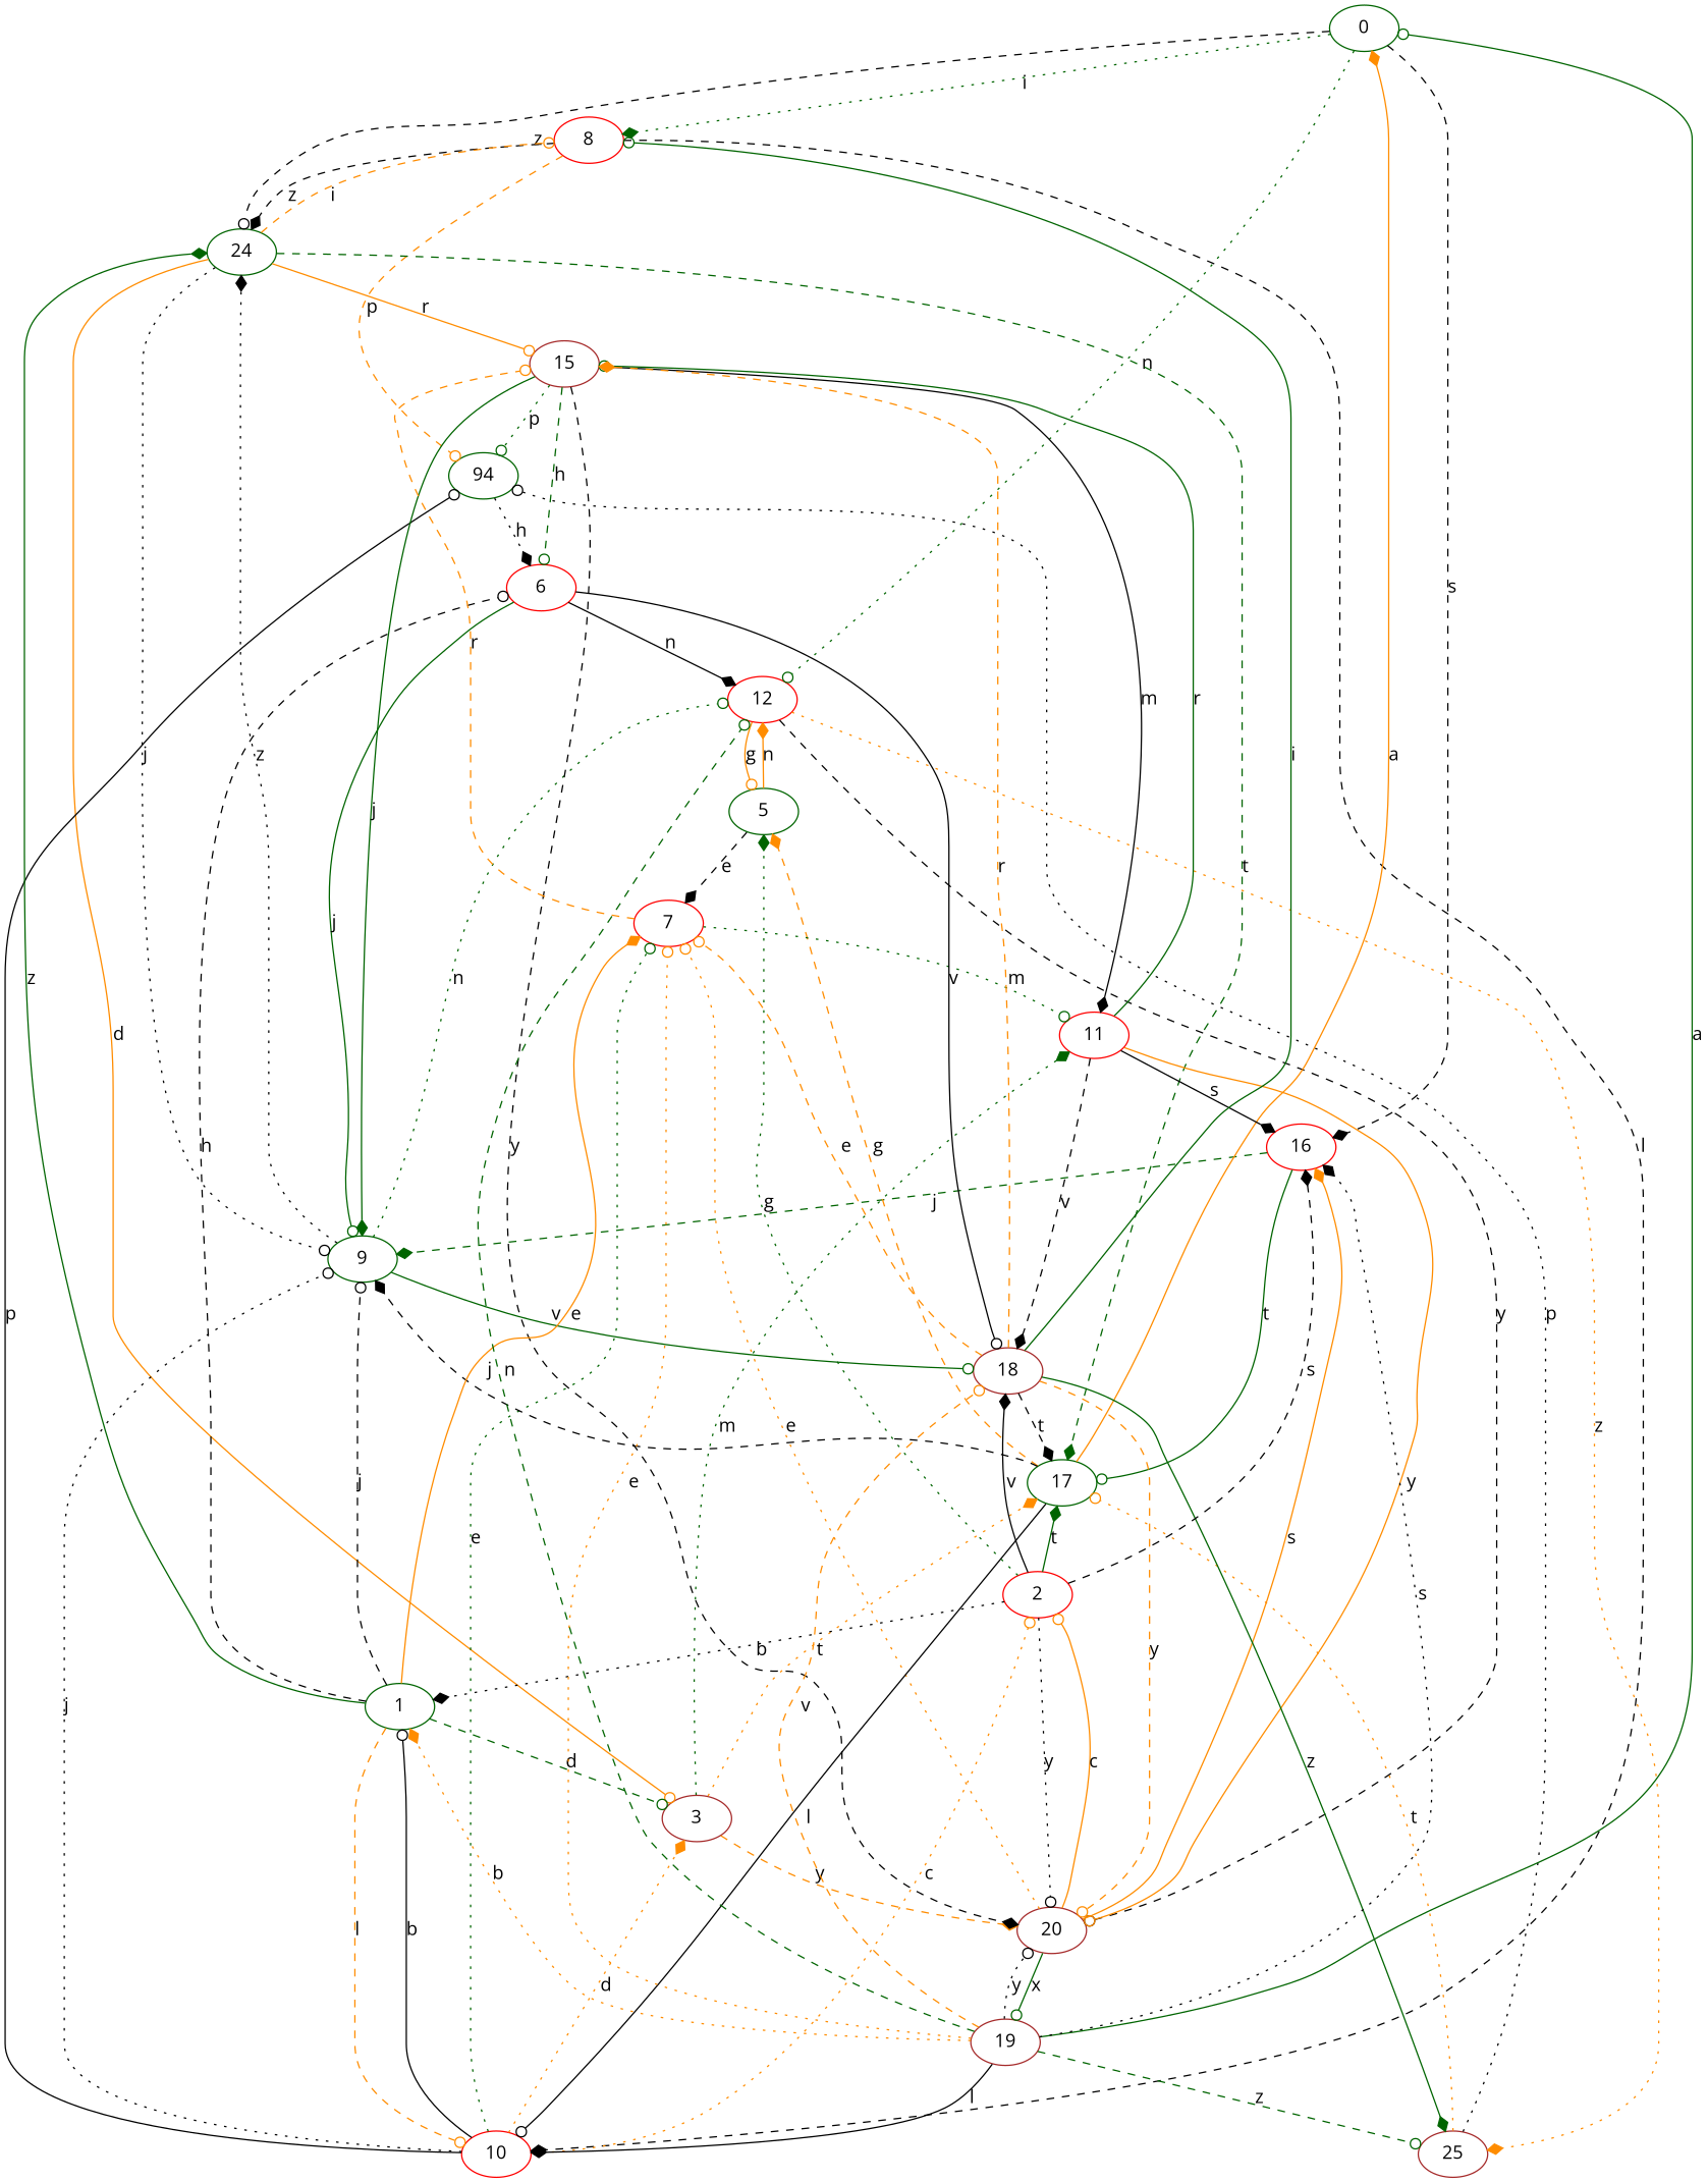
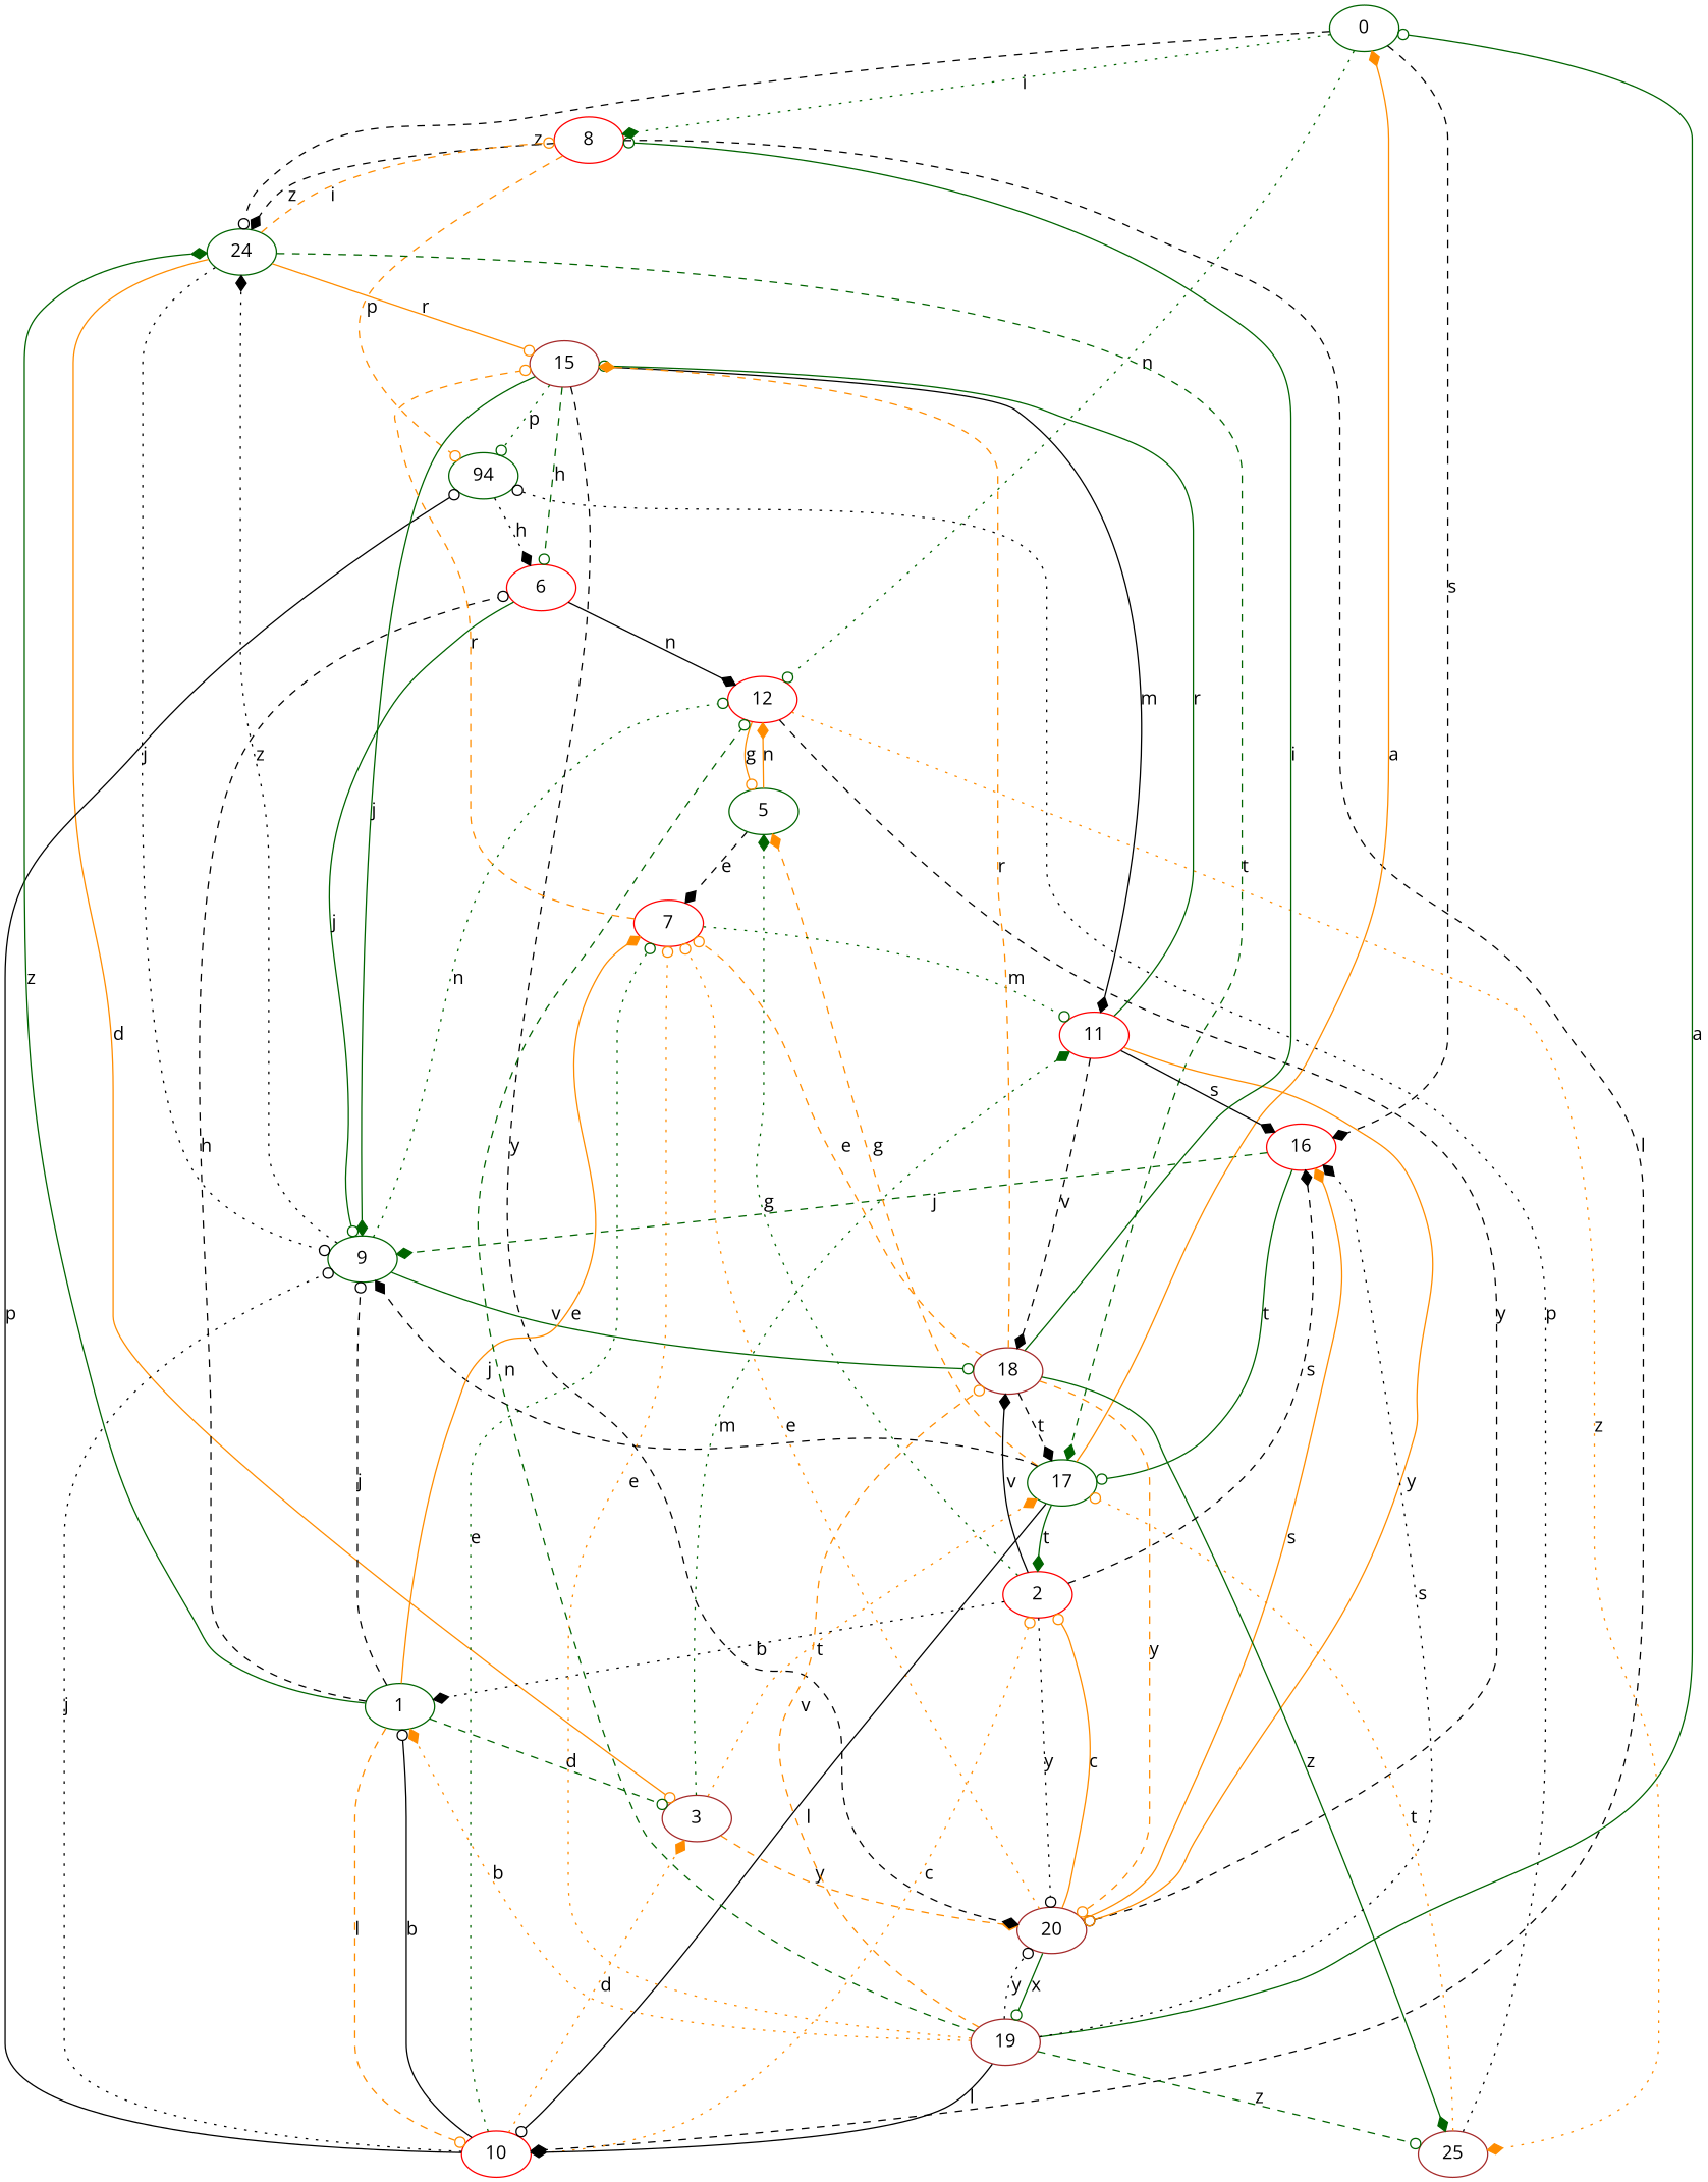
  strict digraph {
    fontname="Open Sans"
    node [color=red fontname="Open Sans"]
    edge [arrowhead=odot color=black fontname="Open Sans" style=dashed]
    0 [color=darkgreen]
    8
    12
    16
    24 [color=darkgreen]
    10
    n7 [color=darkgreen label=94]
    5 [color=darkgreen]
    20 [color=brown]
    25 [color=brown]
    9 [color=darkgreen]
    17 [color=darkgreen]
    3 [color=brown]
    15 [color=brown]
    1 [color=darkgreen]
    n16 [label=7]
    6
    11
    18 [color=brown]
    2
    19 [color=brown]
    0 -> 8 [arrowhead=diamond color=darkgreen label=i style=dotted]
    0 -> 12 [color=darkgreen label=n style=dotted]
    0 -> 16 [arrowhead=diamond label=s]
    0 -> 24 [label=z]
    8 -> 24 [arrowhead=diamond label=z]
    8 -> 10 [arrowhead=diamond label=l]
    8 -> n7 [color=darkorange label=p]
    12 -> 5 [color=darkorange label=g style=solid]
    12 -> 20 [label=y]
    12 -> 25 [arrowhead=diamond color=darkorange label=z style=dotted]
    16 -> 9 [arrowhead=diamond color=darkgreen label=j]
    16 -> 17 [color=darkgreen label=t style=solid]
    24 -> 8 [color=darkorange label=i]
    24 -> 9 [label=j style=dotted]
    24 -> 17 [arrowhead=diamond color=darkgreen label=t]
    24 -> 3 [color=darkorange label=d style=solid]
    24 -> 15 [color=darkorange label=r style=solid]
    10 -> n7 [label=p style=solid]
    10 -> 9 [label=j style=dotted]
    10 -> 3 [arrowhead=diamond color=darkorange label=d style=dotted]
    10 -> 1 [label=b style=solid]
    10 -> n16 [color=darkgreen label=e style=dotted]
    10 -> 2 [color=darkorange label=c style=dotted]
    n7 -> 6 [arrowhead=diamond label=h style=dotted]
    5 -> 12 [arrowhead=diamond color=darkorange label=n style=solid]
    5 -> n16 [arrowhead=diamond label=e]
    20 -> 16 [arrowhead=diamond color=darkorange label=s style=solid]
    20 -> n16 [color=darkorange label=e style=dotted]
    20 -> 2 [color=darkorange label=c style=solid]
    20 -> 19 [color=darkgreen label=x style=solid]
    25 -> n7 [label=p style=dotted]
    25 -> 17 [color=darkorange label=t style=dotted]
    9 -> 12 [color=darkgreen label=n style=dotted]
    9 -> 24 [arrowhead=diamond label=z style=dotted]
    9 -> 18 [color=darkgreen label=v style=solid]
    17 -> 0 [arrowhead=diamond color=darkorange label=a style=solid]
    17 -> 10 [label=l style=solid]
    17 -> 5 [arrowhead=diamond color=darkorange label=g]
    17 -> 9 [arrowhead=diamond label=j]
    3 -> 20 [arrowhead=diamond color=darkorange label=y]
    3 -> 17 [arrowhead=diamond color=darkorange label=t style=dotted]
    3 -> 11 [arrowhead=diamond color=darkgreen label=m style=dotted]
    15 -> n7 [color=darkgreen label=p style=dotted]
    15 -> 20 [arrowhead=diamond label=y]
    15 -> 9 [arrowhead=diamond color=darkgreen label=j style=solid]
    15 -> 6 [color=darkgreen label=h]
    15 -> 11 [arrowhead=diamond label=m style=solid]
    1 -> 24 [arrowhead=diamond color=darkgreen label=z style=solid]
    1 -> 10 [color=darkorange label=l]
    1 -> 9 [label=j]
    1 -> 3 [color=darkgreen label=d]
    1 -> n16 [arrowhead=diamond color=darkorange label=e style=solid]
    1 -> 6 [label=h]
    n16 -> 15 [color=darkorange label=r]
    n16 -> 11 [color=darkgreen label=m style=dotted]
    6 -> 12 [arrowhead=diamond label=n style=solid]
    6 -> 9 [color=darkgreen label=j style=solid]
-   6 -> 18 [label=v style=solid]
    11 -> 16 [arrowhead=diamond label=s style=solid]
    11 -> 20 [color=darkorange label=y style=solid]
    11 -> 15 [color=darkgreen label=r style=solid]
    11 -> 18 [arrowhead=diamond label=v]
    18 -> 8 [color=darkgreen label=i style=solid]
    18 -> 20 [color=darkorange label=y]
    18 -> 25 [arrowhead=diamond color=darkgreen label=z style=solid]
    18 -> 17 [arrowhead=diamond label=t]
    18 -> 15 [arrowhead=diamond color=darkorange label=r]
    18 -> n16 [color=darkorange label=e]
    2 -> 16 [arrowhead=diamond label=s]
    2 -> 5 [arrowhead=diamond color=darkgreen label=g style=dotted]
    2 -> 20 [label=y style=dotted]
-   2 -> 17 [arrowhead=diamond color=darkgreen label=t style=solid]
+   17 -> 2 [arrowhead=diamond color=darkgreen label=t style=solid]
    2 -> 1 [arrowhead=diamond label=b style=dotted]
    2 -> 18 [arrowhead=diamond label=v style=solid]
    19 -> 0 [color=darkgreen label=a style=solid]
    19 -> 12 [color=darkgreen label=n]
    19 -> 16 [arrowhead=diamond label=s style=dotted]
    19 -> 10 [arrowhead=diamond label=l style=solid]
    19 -> 20 [label=y style=dotted]
    19 -> 25 [color=darkgreen label=z]
    19 -> 1 [arrowhead=diamond color=darkorange label=b style=dotted]
    19 -> n16 [color=darkorange label=e style=dotted]
    19 -> 18 [color=darkorange label=v]
  }
